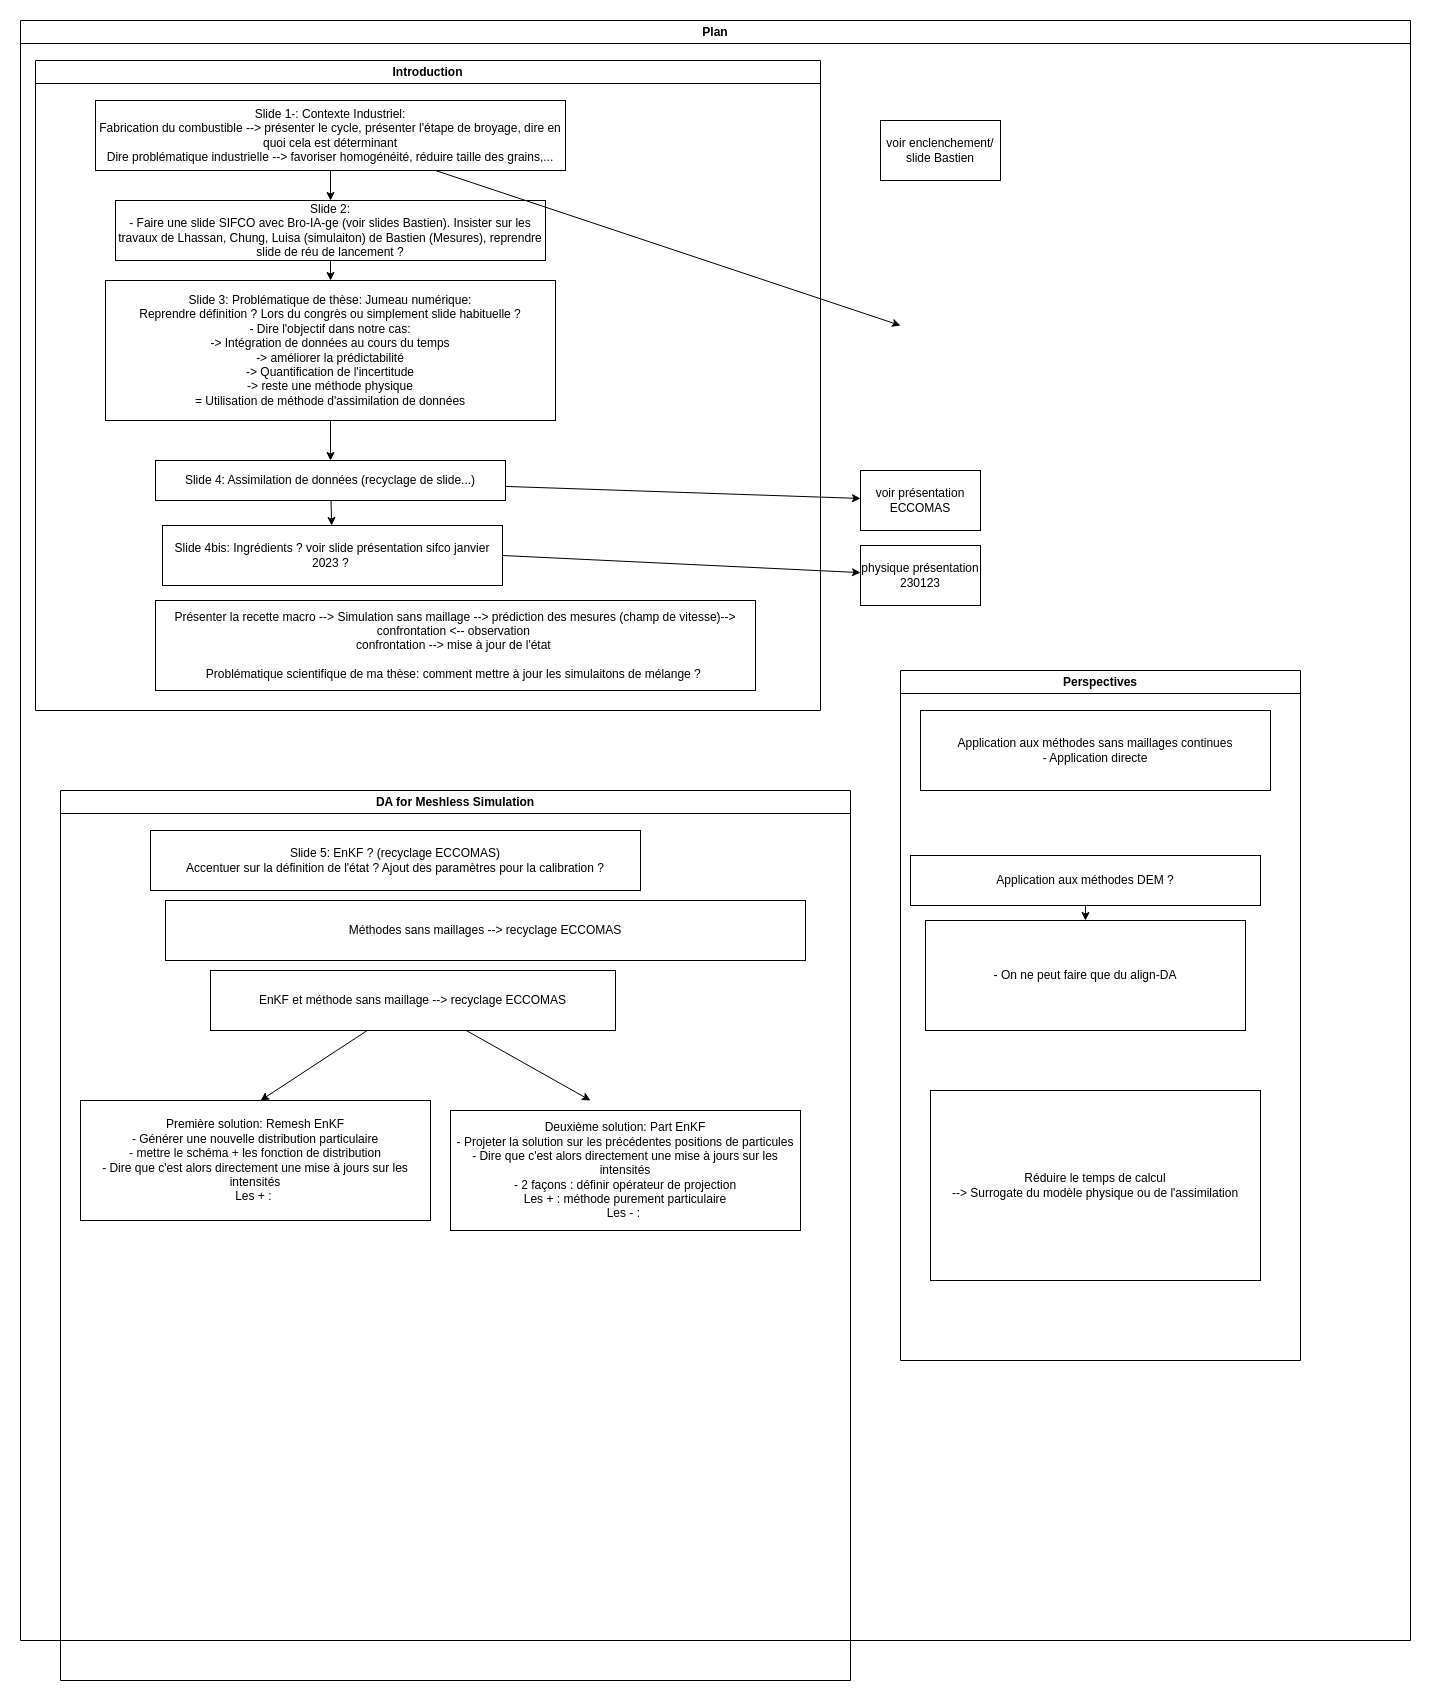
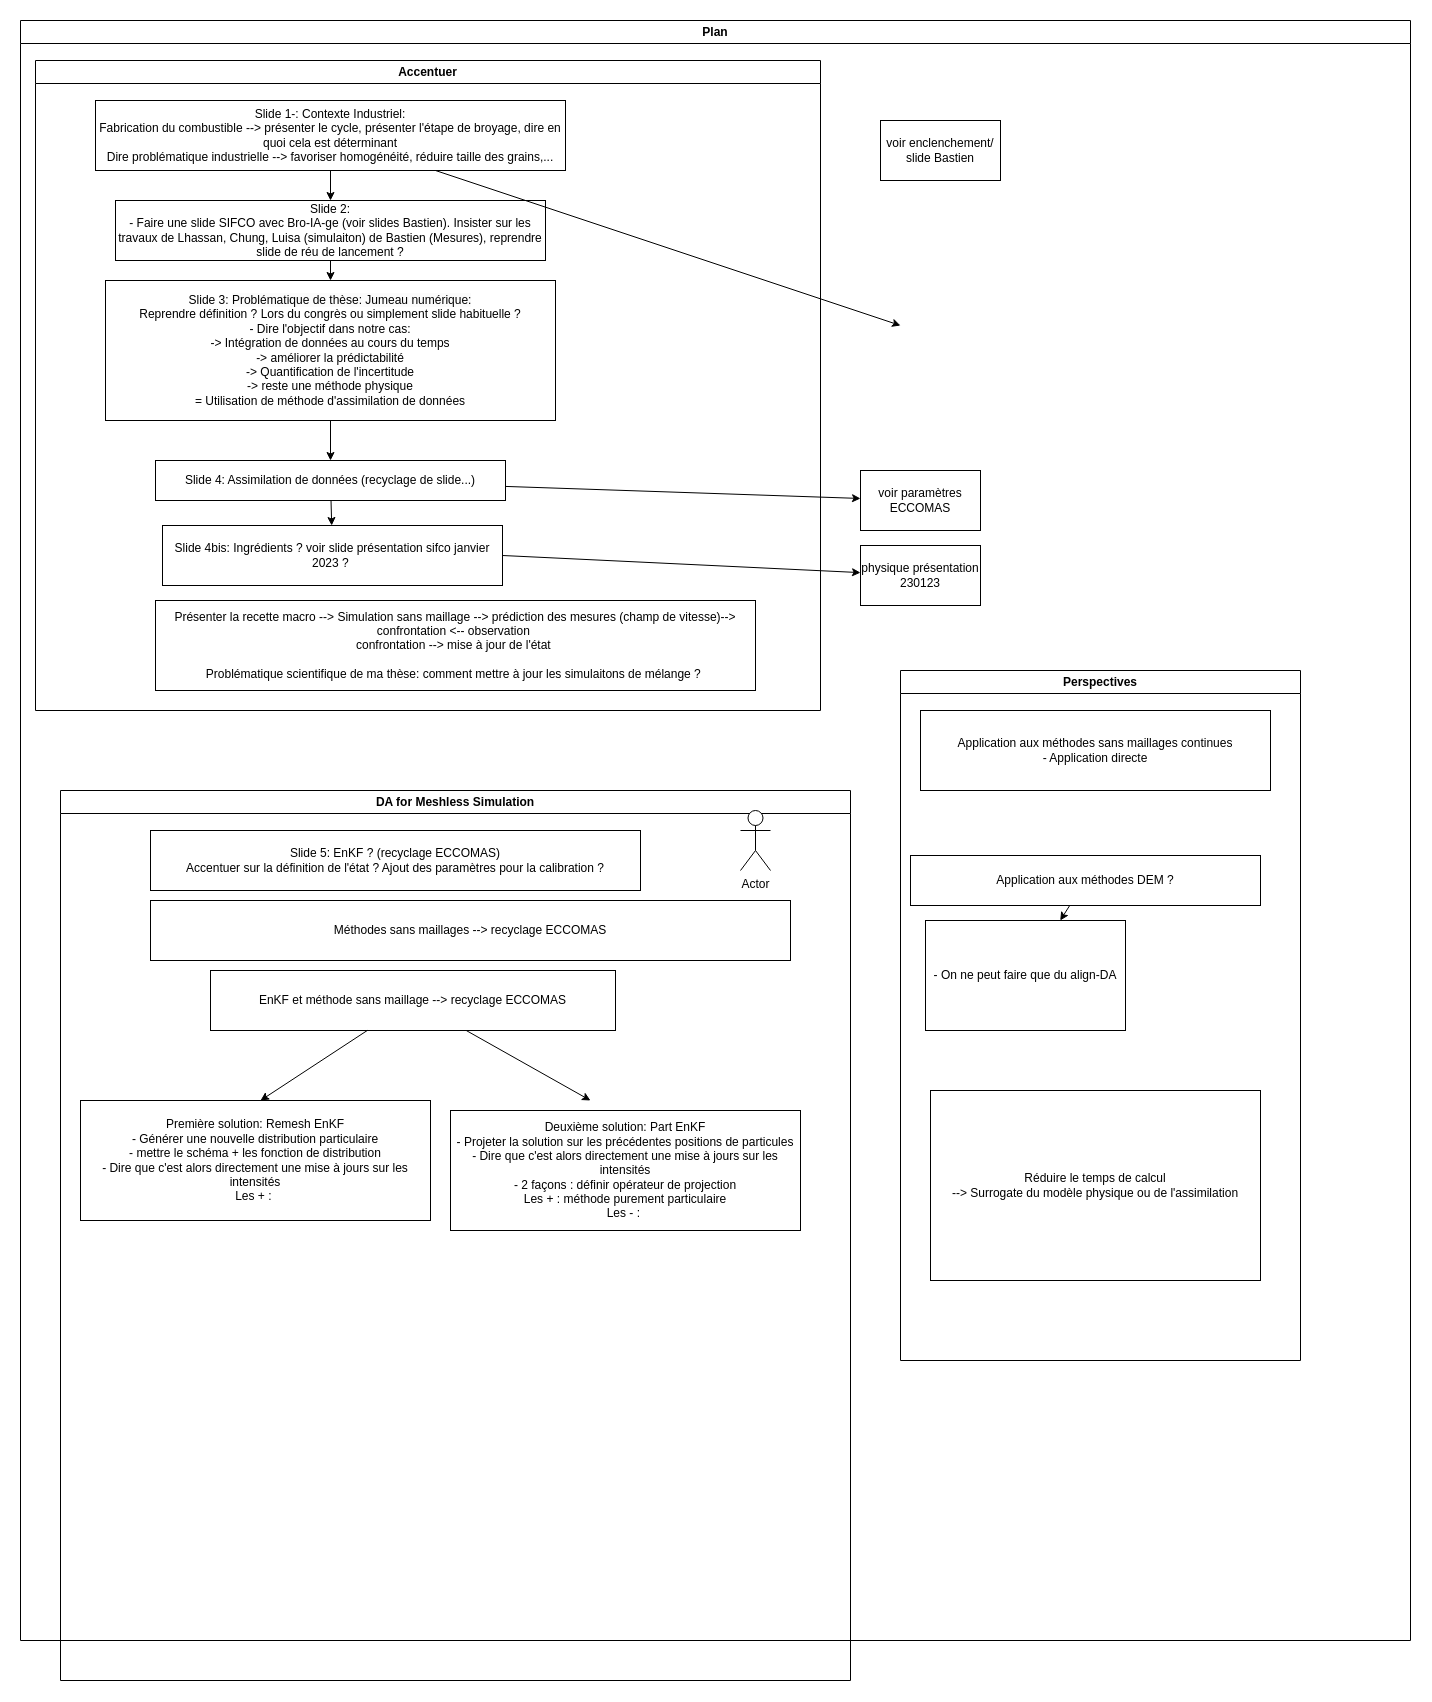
  <mxCell id="0" />
  <mxCell id="1" parent="0" />
  <mxCell id="2" value="Plan" style="swimlane;whiteSpace=wrap;html=1;" vertex="1" parent="1"><mxGeometry x="20" y="20" width="1390" height="1620" as="geometry" /></mxCell>
- <mxCell id="3" value="Introduction" style="swimlane;whiteSpace=wrap;html=1;" vertex="1" parent="2"><mxGeometry x="15" y="40" width="785" height="650" as="geometry" /></mxCell>
+ <mxCell id="3" value="Accentuer" style="swimlane;whiteSpace=wrap;html=1;" vertex="1" parent="2"><mxGeometry x="15" y="40" width="785" height="650" as="geometry" /></mxCell>
  <mxCell id="4" value="" style="edgeStyle=none;html=1;" edge="1" parent="3" source="5" target="7"><mxGeometry relative="1" as="geometry" /></mxCell>
  <mxCell id="5" value="Slide 1-: Contexte Industriel:&lt;br&gt;Fabrication du combustible --&amp;gt; présenter le cycle, présenter l'étape de broyage, dire en quoi cela est déterminant&lt;br&gt;Dire problématique industrielle --&amp;gt; favoriser homogénéité, réduire taille des grains,..." style="rounded=0;whiteSpace=wrap;html=1;" vertex="1" parent="3"><mxGeometry x="60" y="40" width="470" height="70" as="geometry" /></mxCell>
  <mxCell id="6" value="" style="edgeStyle=none;html=1;" edge="1" parent="3" source="7" target="9"><mxGeometry relative="1" as="geometry" /></mxCell>
  <mxCell id="7" value="Slide 2: &lt;br&gt;- Faire une slide SIFCO avec Bro-IA-ge (voir slides Bastien). Insister sur les travaux de Lhassan, Chung, Luisa (simulaiton) de Bastien (Mesures), reprendre slide de réu de lancement ?" style="whiteSpace=wrap;html=1;rounded=0;" vertex="1" parent="3"><mxGeometry x="80" y="140" width="430" height="60" as="geometry" /></mxCell>
  <mxCell id="8" value="" style="edgeStyle=none;html=1;" edge="1" parent="3" source="9" target="11"><mxGeometry relative="1" as="geometry" /></mxCell>
  <mxCell id="9" value="Slide 3:&amp;nbsp;&lt;span style=&quot;color: rgb(0, 0, 0); font-family: Helvetica; font-size: 12px; font-style: normal; font-variant-ligatures: normal; font-variant-caps: normal; font-weight: 400; letter-spacing: normal; orphans: 2; text-align: center; text-indent: 0px; text-transform: none; widows: 2; word-spacing: 0px; -webkit-text-stroke-width: 0px; background-color: rgb(251, 251, 251); text-decoration-thickness: initial; text-decoration-style: initial; text-decoration-color: initial; float: none; display: inline !important;&quot;&gt;Problématique de thèse: Jumeau numérique:&lt;br&gt;&lt;/span&gt;Reprendre définition ? Lors du congrès ou simplement slide habituelle ?&lt;br&gt;- Dire l'objectif dans notre cas:&lt;br&gt;-&amp;gt; Intégration de données au cours du temps&lt;br&gt;-&amp;gt; améliorer la prédictabilité&lt;br&gt;-&amp;gt; Quantification de l'incertitude&lt;br&gt;-&amp;gt; reste une méthode physique&lt;br&gt;= Utilisation de méthode d'assimilation de données" style="whiteSpace=wrap;html=1;rounded=0;" vertex="1" parent="3"><mxGeometry x="70" y="220" width="450" height="140" as="geometry" /></mxCell>
  <mxCell id="10" value="" style="edgeStyle=none;html=1;" edge="1" parent="3" source="11" target="12"><mxGeometry relative="1" as="geometry" /></mxCell>
  <mxCell id="11" value="Slide 4: Assimilation de données (recyclage de slide...)" style="whiteSpace=wrap;html=1;rounded=0;" vertex="1" parent="3"><mxGeometry x="120" y="400" width="350" height="40" as="geometry" /></mxCell>
  <mxCell id="12" value="Slide 4bis: Ingrédients ? voir slide présentation sifco janvier 2023 ?&amp;nbsp;" style="whiteSpace=wrap;html=1;rounded=0;" vertex="1" parent="3"><mxGeometry x="127" y="465" width="340" height="60" as="geometry" /></mxCell>
  <mxCell id="13" value="Présenter la recette macro --&amp;gt; Simulation sans maillage --&amp;gt; prédiction des mesures (champ de vitesse)--&amp;gt; confrontation &amp;lt;-- observation&amp;nbsp;&lt;br&gt;confrontation --&amp;gt; mise à jour de l'état&amp;nbsp;&lt;br&gt;&lt;br&gt;Problématique scientifique de ma thèse: comment mettre à jour les simulaitons de mélange ?&amp;nbsp;" style="rounded=0;whiteSpace=wrap;html=1;" vertex="1" parent="3"><mxGeometry x="120" y="540" width="600" height="90" as="geometry" /></mxCell>
  <mxCell id="14" value="physique présentation 230123" style="rounded=0;whiteSpace=wrap;html=1;" vertex="1" parent="2"><mxGeometry x="840" y="525" width="120" height="60" as="geometry" /></mxCell>
  <mxCell id="15" value="" style="edgeStyle=none;html=1;exitX=1;exitY=0.5;exitDx=0;exitDy=0;" edge="1" parent="2" source="12" target="14"><mxGeometry relative="1" as="geometry" /></mxCell>
- <mxCell id="16" value="voir présentation ECCOMAS" style="whiteSpace=wrap;html=1;rounded=0;" vertex="1" parent="2"><mxGeometry x="840" y="450" width="120" height="60" as="geometry" /></mxCell>
+ <mxCell id="16" value="voir paramètres ECCOMAS" style="whiteSpace=wrap;html=1;rounded=0;" vertex="1" parent="2"><mxGeometry x="840" y="450" width="120" height="60" as="geometry" /></mxCell>
  <mxCell id="17" value="" style="edgeStyle=none;html=1;" edge="1" parent="2" source="11" target="16"><mxGeometry relative="1" as="geometry" /></mxCell>
  <mxCell id="18" value="voir enclenchement/ slide Bastien" style="rounded=0;whiteSpace=wrap;html=1;" vertex="1" parent="2"><mxGeometry x="860" y="100" width="120" height="60" as="geometry" /></mxCell>
  <mxCell id="19" value="DA for Meshless Simulation" style="swimlane;whiteSpace=wrap;html=1;" vertex="1" parent="2"><mxGeometry x="40" y="770" width="790" height="890" as="geometry" /></mxCell>
  <mxCell id="20" value="Slide 5: EnKF ? (recyclage ECCOMAS)&lt;br&gt;Accentuer sur la définition de l'état ? Ajout des paramètres pour la calibration ?" style="whiteSpace=wrap;html=1;rounded=0;" vertex="1" parent="19"><mxGeometry x="90" y="40" width="490" height="60" as="geometry" /></mxCell>
  <mxCell id="21" value="EnKF et méthode sans maillage --&amp;gt; recyclage ECCOMAS" style="rounded=0;whiteSpace=wrap;html=1;" vertex="1" parent="19"><mxGeometry x="150" y="180" width="405" height="60" as="geometry" /></mxCell>
- <mxCell id="22" value="Méthodes sans maillages --&amp;gt; recyclage ECCOMAS" style="rounded=0;whiteSpace=wrap;html=1;" vertex="1" parent="19"><mxGeometry x="105" y="110" width="640" height="60" as="geometry" /></mxCell>
+ <mxCell id="22" value="Méthodes sans maillages --&amp;gt; recyclage ECCOMAS" style="rounded=0;whiteSpace=wrap;html=1;" vertex="1" parent="19"><mxGeometry x="90" y="110" width="640" height="60" as="geometry" /></mxCell>
  <mxCell id="23" value="Première solution: Remesh EnKF&lt;br&gt;- Générer une nouvelle distribution particulaire&lt;br&gt;- mettre le schéma + les fonction de distribution&lt;br&gt;- Dire que c'est alors directement une mise à jours sur les intensités&lt;br&gt;Les + :&amp;nbsp;" style="rounded=0;whiteSpace=wrap;html=1;" vertex="1" parent="19"><mxGeometry x="20" y="310" width="350" height="120" as="geometry" /></mxCell>
  <mxCell id="24" value="Deuxième solution: Part EnKF&lt;br&gt;- Projeter la solution sur les précédentes positions de particules&lt;br&gt;- Dire que c'est alors directement une mise à jours sur les intensités&lt;br&gt;- 2 façons : définir opérateur de projection&lt;br&gt;Les + : méthode purement particulaire&lt;br&gt;Les - :&amp;nbsp;" style="rounded=0;whiteSpace=wrap;html=1;" vertex="1" parent="19"><mxGeometry x="390" y="320" width="350" height="120" as="geometry" /></mxCell>
+ <mxCell id="25" value="Actor" style="shape=umlActor;verticalLabelPosition=bottom;verticalAlign=top;html=1;outlineConnect=0;" vertex="1" parent="19"><mxGeometry x="680" y="20" width="30" height="60" as="geometry" /></mxCell>
  <mxCell id="26" value="Perspectives" style="swimlane;whiteSpace=wrap;html=1;" vertex="1" parent="2"><mxGeometry x="880" y="650" width="400" height="690" as="geometry" /></mxCell>
  <mxCell id="27" value="Application aux méthodes sans maillages continues&lt;br&gt;- Application directe" style="rounded=0;whiteSpace=wrap;html=1;" vertex="1" parent="26"><mxGeometry x="20" y="40" width="350" height="80" as="geometry" /></mxCell>
  <mxCell id="28" value="" style="edgeStyle=none;html=1;" edge="1" parent="26" source="29" target="30"><mxGeometry relative="1" as="geometry" /></mxCell>
  <mxCell id="29" value="Application aux méthodes DEM ?" style="rounded=0;whiteSpace=wrap;html=1;" vertex="1" parent="26"><mxGeometry x="10" y="185" width="350" height="50" as="geometry" /></mxCell>
- <mxCell id="30" value="- On ne peut faire que du align-DA" style="whiteSpace=wrap;html=1;rounded=0;" vertex="1" parent="26"><mxGeometry x="25" y="250" width="320" height="110" as="geometry" /></mxCell>
+ <mxCell id="30" value="- On ne peut faire que du align-DA" style="whiteSpace=wrap;html=1;rounded=0;" vertex="1" parent="26"><mxGeometry x="25" y="250" width="200" height="110" as="geometry" /></mxCell>
  <mxCell id="31" value="Réduire le temps de calcul&lt;br&gt;--&amp;gt; Surrogate du modèle physique ou de l'assimilation" style="rounded=0;whiteSpace=wrap;html=1;" vertex="1" parent="26"><mxGeometry x="30" y="420" width="330" height="190" as="geometry" /></mxCell>
  <mxCell id="32" style="edgeStyle=none;html=1;" edge="1" parent="1" source="5"><mxGeometry relative="1" as="geometry"><mxPoint x="900" y="325" as="targetPoint" /></mxGeometry></mxCell>
  <mxCell id="33" style="edgeStyle=none;html=1;" edge="1" parent="1" source="21"><mxGeometry relative="1" as="geometry"><mxPoint x="260" y="1100" as="targetPoint" /></mxGeometry></mxCell>
  <mxCell id="34" style="edgeStyle=none;html=1;" edge="1" parent="1" source="21"><mxGeometry relative="1" as="geometry"><mxPoint x="590" y="1100" as="targetPoint" /></mxGeometry></mxCell>
